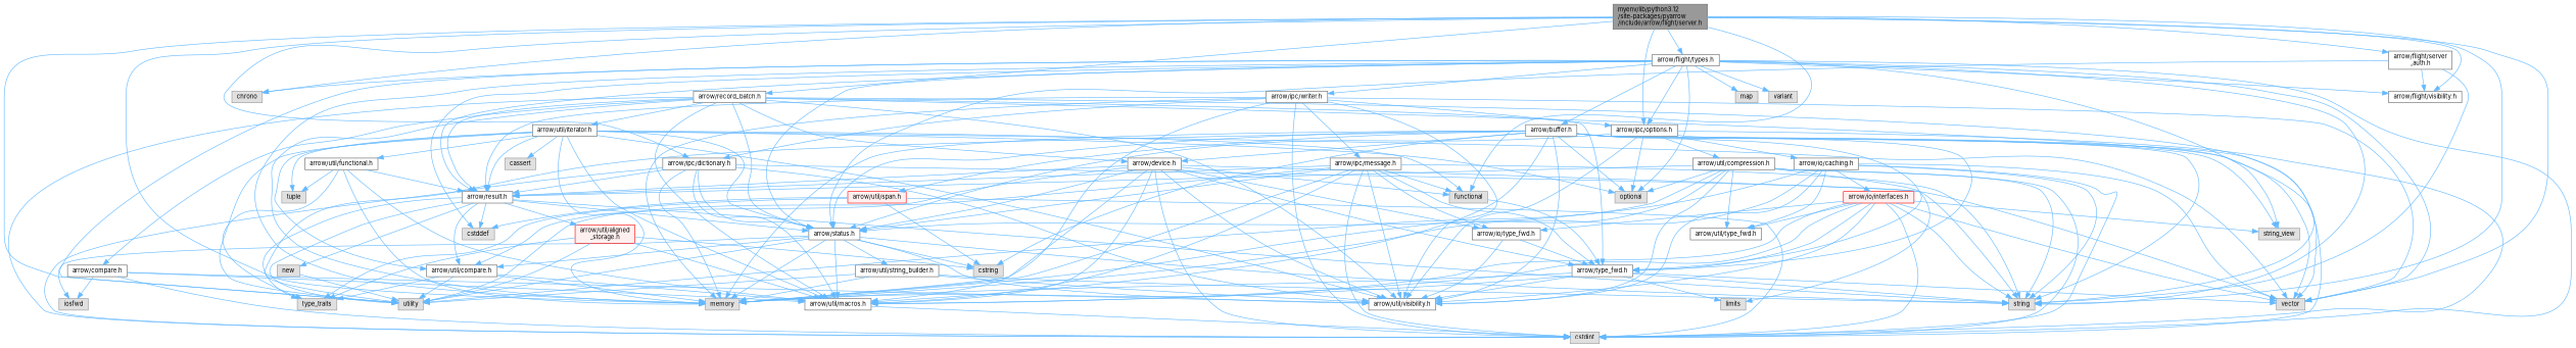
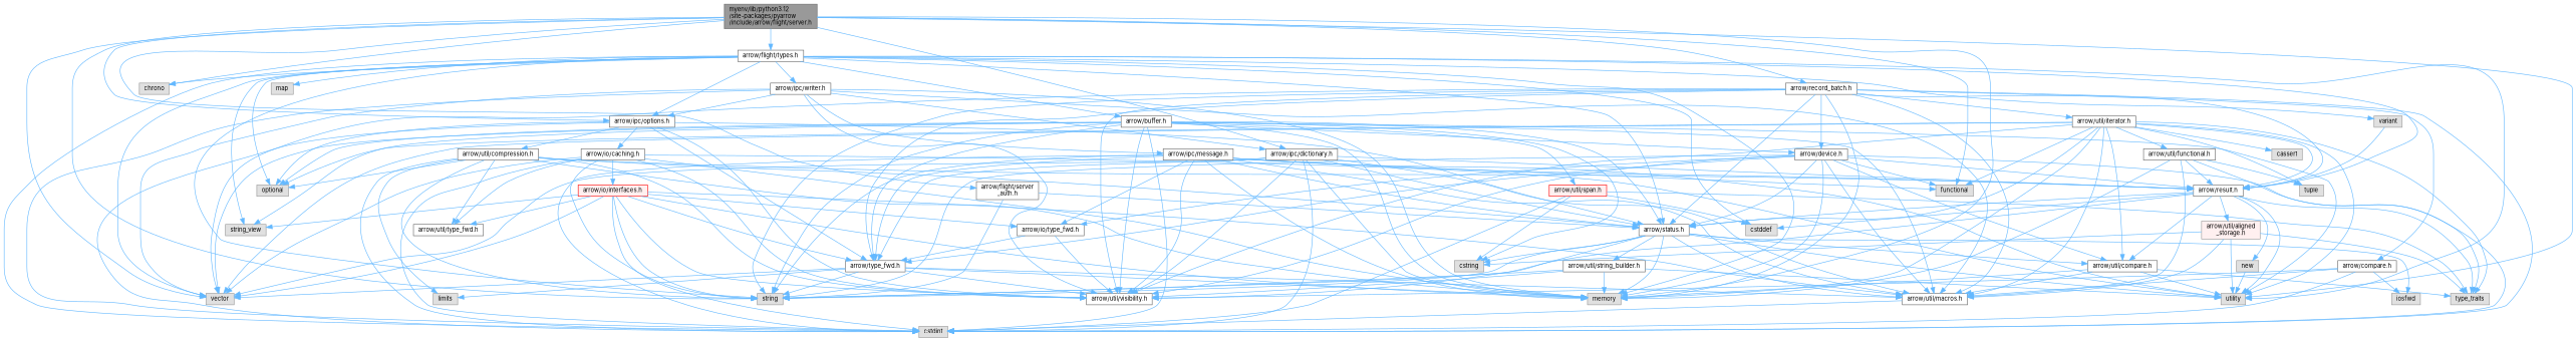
  digraph {
    fontname=Inter
    node [color=grey40 fillcolor=white fontname=Inter fontsize=10 shape=box style=filled]
    edge [color=steelblue1 fontname=Inter fontsize=10 labelfontname=Helvetica labelfontsize=10 style=solid]
    n1 [color=gray40 fillcolor=grey60 fontcolor=black height=0.2 label="myenv/lib/python3.12\l/site-packages/pyarrow\l/include/arrow/flight/server.h" width=0.4]
    n2 [color=grey60 fillcolor="#E0E0E0" height=0.2 label=chrono width=0.4]
    n3 [color=grey60 fillcolor="#E0E0E0" height=0.2 label=functional width=0.4]
    n4 [color=grey60 fillcolor="#E0E0E0" height=0.2 label=memory width=0.4]
    n5 [color=grey60 fillcolor="#E0E0E0" height=0.2 label=string width=0.4]
    n6 [color=grey60 fillcolor="#E0E0E0" height=0.2 label=utility width=0.4]
    n7 [color=grey60 fillcolor="#E0E0E0" height=0.2 label=vector width=0.4]
    n8 [height=0.2 label="arrow/flight/server\l_auth.h" width=0.4]
-   n9 [height=0.2 label="arrow/flight/visibility.h" width=0.4]
    n10 [height=0.2 label="arrow/flight/types.h" width=0.4]
    n11 [height=0.2 label="arrow/ipc/options.h" width=0.4]
    n12 [height=0.2 label="arrow/ipc/dictionary.h" width=0.4]
    n13 [height=0.2 label="arrow/record_batch.h" width=0.4]
    n14 [height=0.2 label="arrow/status.h" width=0.4]
    n15 [color=grey60 fillcolor="#E0E0E0" height=0.2 label=cstdint width=0.4]
    n16 [color=grey60 fillcolor="#E0E0E0" height=0.2 label=cstddef width=0.4]
    n17 [color=grey60 fillcolor="#E0E0E0" height=0.2 label=map width=0.4]
    n18 [color=grey60 fillcolor="#E0E0E0" height=0.2 label=optional width=0.4]
    n19 [color=grey60 fillcolor="#E0E0E0" height=0.2 label=string_view width=0.4]
    n20 [color=grey60 fillcolor="#E0E0E0" height=0.2 label=variant width=0.4]
    n21 [height=0.2 label="arrow/buffer.h" width=0.4]
    n22 [height=0.2 label="arrow/result.h" width=0.4]
    n23 [height=0.2 label="arrow/ipc/writer.h" width=0.4]
    n24 [height=0.2 label="arrow/util/visibility.h" width=0.4]
    n25 [height=0.2 label="arrow/type_fwd.h" width=0.4]
    n26 [height=0.2 label="arrow/io/caching.h" width=0.4]
    n27 [height=0.2 label="arrow/util/compression.h" width=0.4]
    n28 [height=0.2 label="arrow/util/macros.h" width=0.4]
    n29 [height=0.2 label="arrow/device.h" width=0.4]
    n30 [height=0.2 label="arrow/compare.h" width=0.4]
    n31 [height=0.2 label="arrow/util/iterator.h" width=0.4]
    n32 [color=grey60 fillcolor="#E0E0E0" height=0.2 label=cstring width=0.4]
    n33 [color=grey60 fillcolor="#E0E0E0" height=0.2 label=iosfwd width=0.4]
    n34 [height=0.2 label="arrow/util/compare.h" width=0.4]
    n35 [height=0.2 label="arrow/util/string_builder.h" width=0.4]
    n36 [color=grey60 fillcolor="#E0E0E0" height=0.2 label=type_traits width=0.4]
    n37 [color=red fillcolor="#FFF0F0" height=0.2 label="arrow/util/span.h" width=0.4]
    n38 [color=grey60 fillcolor="#E0E0E0" height=0.2 label=new width=0.4]
-   n39 [color=red fillcolor="#FFF0F0" height=0.2 label="arrow/util/aligned\l_storage.h" width=0.4]
+   n39 [color=grey60 fillcolor="#FFF0F0" height=0.2 label="arrow/util/aligned\l_storage.h" width=0.4]
    n40 [height=0.2 label="arrow/ipc/message.h" width=0.4]
    n41 [height=0.2 label="arrow/io/type_fwd.h" width=0.4]
    n42 [color=grey60 fillcolor="#E0E0E0" height=0.2 label=limits width=0.4]
    n43 [color=red fillcolor="#FFF0F0" height=0.2 label="arrow/io/interfaces.h" width=0.4]
    n44 [height=0.2 label="arrow/util/type_fwd.h" width=0.4]
    n45 [color=grey60 fillcolor="#E0E0E0" height=0.2 label=cassert width=0.4]
    n46 [color=grey60 fillcolor="#E0E0E0" height=0.2 label=tuple width=0.4]
    n47 [height=0.2 label="arrow/util/functional.h" width=0.4]
    n1 -> n2
    n1 -> n3
    n1 -> n4
    n1 -> n5
    n1 -> n6
    n1 -> n7
    n1 -> n8
-   n1 -> n9
    n1 -> n10
    n1 -> n11
    n1 -> n12
    n1 -> n13
    n8 -> n5
-   n8 -> n9
    n8 -> n14
    n10 -> n2
    n10 -> n4
    n10 -> n5
    n10 -> n6
    n10 -> n7
-   n10 -> n9
    n10 -> n11
    n10 -> n14
    n10 -> n15
    n10 -> n16
    n10 -> n17
    n10 -> n18
    n10 -> n19
    n10 -> n20
    n10 -> n21
    n10 -> n22
    n10 -> n23
    n11 -> n14
    n11 -> n15
    n11 -> n18
    n11 -> n24
    n11 -> n25
    n11 -> n26
    n11 -> n27
    n12 -> n4
    n12 -> n7
    n12 -> n14
    n12 -> n15
    n12 -> n22
    n12 -> n24
-   n3 -> n25
+   n12 -> n25
    n12 -> n28
    n13 -> n4
    n13 -> n5
    n13 -> n7
    n13 -> n14
    n13 -> n15
    n13 -> n22
    n13 -> n24
    n13 -> n25
    n13 -> n28
    n13 -> n29
    n13 -> n30
    n13 -> n31
    n14 -> n4
    n14 -> n5
    n14 -> n6
    n14 -> n24
    n14 -> n28
    n14 -> n32
    n14 -> n33
    n14 -> n34
    n14 -> n35
    n21 -> n4
    n21 -> n5
    n21 -> n6
    n21 -> n7
    n21 -> n14
    n21 -> n15
    n21 -> n18
    n21 -> n19
    n21 -> n24
    n21 -> n25
    n21 -> n28
    n21 -> n29
    n21 -> n32
    n21 -> n37
    n22 -> n5
    n22 -> n6
    n22 -> n14
    n22 -> n16
    n22 -> n34
    n22 -> n36
    n22 -> n38
    n22 -> n39
    n23 -> n4
    n23 -> n7
    n23 -> n11
    n23 -> n12
    n23 -> n15
-   n23 -> n22
+   n20 -> n22
    n23 -> n24
    n23 -> n28
    n23 -> n40
    n25 -> n4
    n25 -> n5
    n25 -> n7
    n25 -> n24
    n25 -> n28
    n25 -> n42
    n26 -> n4
    n26 -> n5
    n26 -> n6
    n26 -> n7
    n26 -> n15
    n26 -> n24
    n26 -> n43
    n26 -> n44
    n27 -> n4
    n27 -> n5
    n27 -> n14
    n27 -> n15
    n27 -> n18
    n27 -> n22
    n27 -> n24
    n27 -> n42
    n27 -> n44
    n28 -> n15
    n29 -> n3
    n29 -> n4
    n29 -> n5
    n29 -> n14
    n29 -> n15
    n29 -> n22
    n29 -> n24
    n29 -> n25
    n29 -> n28
    n29 -> n34
    n29 -> n41
    n30 -> n15
    n30 -> n24
    n30 -> n28
    n30 -> n33
    n31 -> n3
    n31 -> n4
    n31 -> n6
    n31 -> n7
    n31 -> n14
    n31 -> n18
    n31 -> n22
    n31 -> n24
    n31 -> n28
    n31 -> n34
+   n31 -> n36
    n31 -> n45
    n31 -> n46
    n31 -> n47
    n34 -> n4
    n34 -> n6
    n34 -> n28
    n34 -> n36
    n35 -> n4
    n35 -> n5
    n35 -> n6
    n35 -> n24
    n37 -> n15
    n37 -> n16
    n37 -> n32
    n37 -> n36
    n38 -> n6
    n39 -> n6
    n39 -> n28
    n39 -> n32
    n39 -> n36
    n40 -> n3
    n40 -> n4
    n40 -> n5
    n40 -> n6
    n40 -> n14
    n40 -> n15
    n40 -> n22
    n40 -> n24
    n40 -> n25
    n40 -> n28
    n40 -> n41
    n41 -> n24
    n41 -> n25
    n43 -> n4
    n43 -> n5
    n43 -> n7
    n43 -> n15
    n43 -> n19
    n43 -> n24
    n43 -> n25
    n43 -> n28
    n43 -> n41
    n43 -> n44
    n47 -> n4
    n47 -> n22
    n47 -> n28
    n47 -> n36
    n47 -> n46
  }
